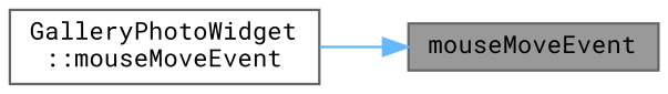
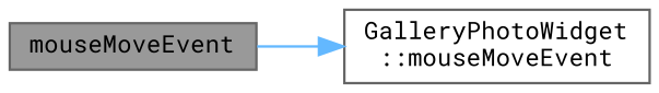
  digraph {
    rankdir=RL
    fontname="Roboto Mono"
    node [fontname="Roboto Mono" fontsize=10 shape=box style=filled]
    n1 [color=gray40 fillcolor=grey60 fontcolor=black height=0.2 label=mouseMoveEvent width=0.4]
    n2 [color=grey40 fillcolor=white height=0.2 label="GalleryPhotoWidget\l::mouseMoveEvent" width=0.4]
-   n1 -> n2 [color=steelblue1 dir=back fontname="Roboto Mono" fontsize=10 labelfontname=Helvetica labelfontsize=10 style=solid]
+   n2 -> n1 [color=steelblue1 dir=back fontname="Roboto Mono" fontsize=10 labelfontname=Helvetica labelfontsize=10 style=solid]
  }
